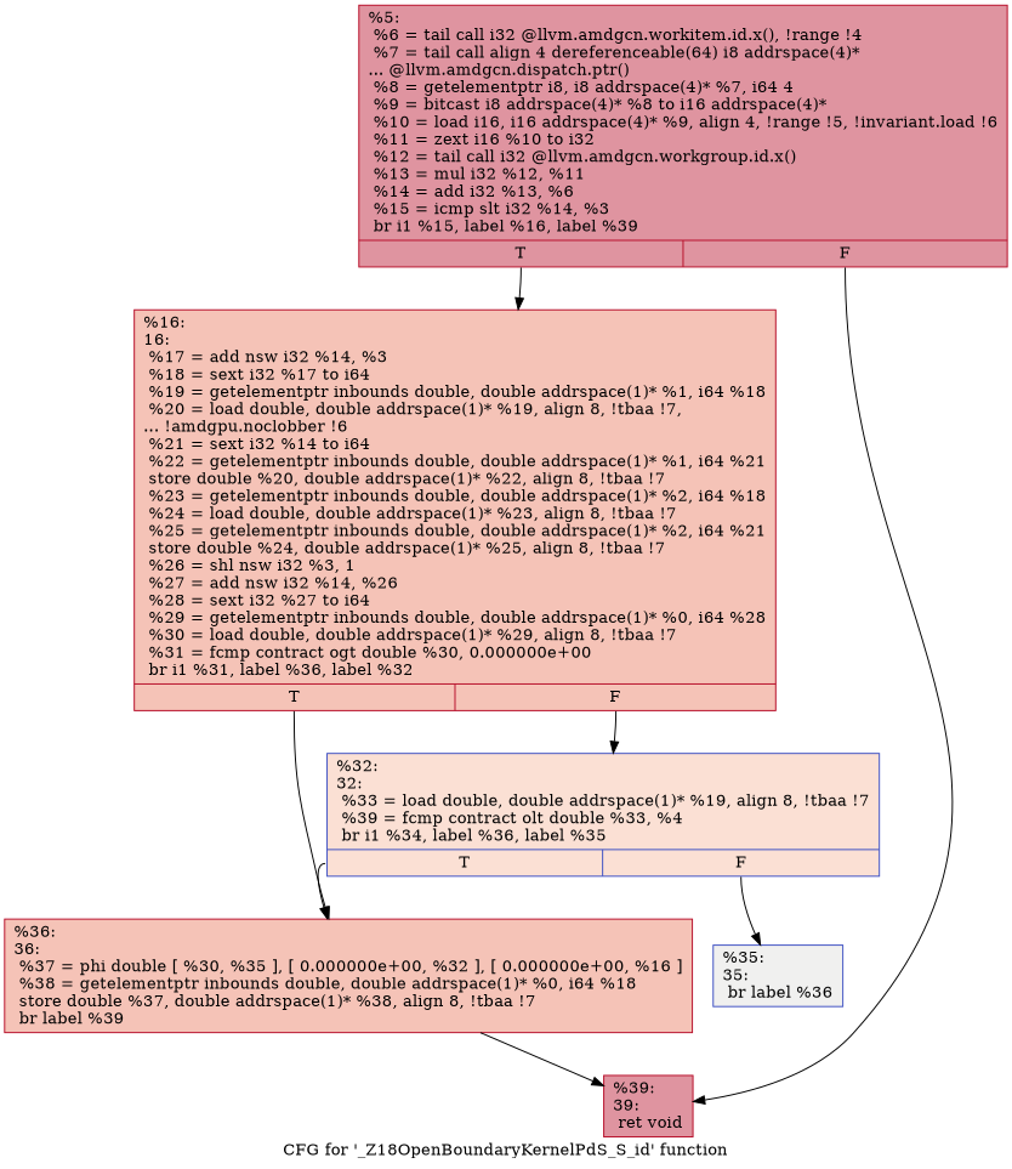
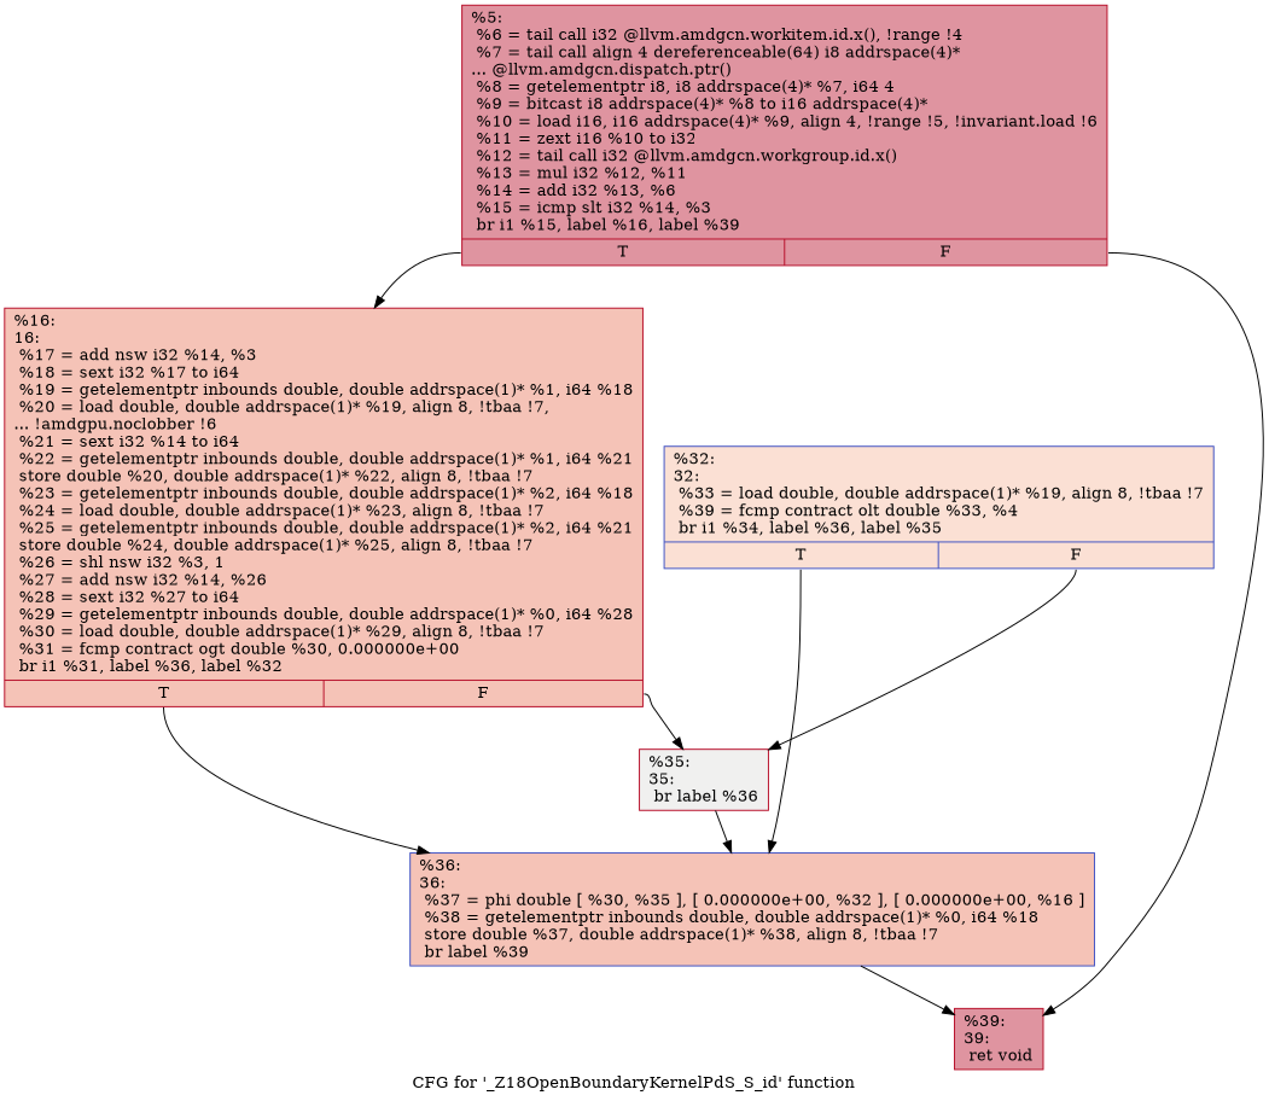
  digraph {
    label="CFG for '_Z18OpenBoundaryKernelPdS_S_id' function"
    node [color="#b70d28ff" fillcolor="#b70d2870" shape=record style=filled]
    edge [tailport=s0]
    n1 [label="{%5:\l  %6 = tail call i32 @llvm.amdgcn.workitem.id.x(), !range !4\l  %7 = tail call align 4 dereferenceable(64) i8 addrspace(4)*\l... @llvm.amdgcn.dispatch.ptr()\l  %8 = getelementptr i8, i8 addrspace(4)* %7, i64 4\l  %9 = bitcast i8 addrspace(4)* %8 to i16 addrspace(4)*\l  %10 = load i16, i16 addrspace(4)* %9, align 4, !range !5, !invariant.load !6\l  %11 = zext i16 %10 to i32\l  %12 = tail call i32 @llvm.amdgcn.workgroup.id.x()\l  %13 = mul i32 %12, %11\l  %14 = add i32 %13, %6\l  %15 = icmp slt i32 %14, %3\l  br i1 %15, label %16, label %39\l|{<s0>T|<s1>F}}"]
    n2 [fillcolor="#e8765c70" label="{%16:\l16:                                               \l  %17 = add nsw i32 %14, %3\l  %18 = sext i32 %17 to i64\l  %19 = getelementptr inbounds double, double addrspace(1)* %1, i64 %18\l  %20 = load double, double addrspace(1)* %19, align 8, !tbaa !7,\l... !amdgpu.noclobber !6\l  %21 = sext i32 %14 to i64\l  %22 = getelementptr inbounds double, double addrspace(1)* %1, i64 %21\l  store double %20, double addrspace(1)* %22, align 8, !tbaa !7\l  %23 = getelementptr inbounds double, double addrspace(1)* %2, i64 %18\l  %24 = load double, double addrspace(1)* %23, align 8, !tbaa !7\l  %25 = getelementptr inbounds double, double addrspace(1)* %2, i64 %21\l  store double %24, double addrspace(1)* %25, align 8, !tbaa !7\l  %26 = shl nsw i32 %3, 1\l  %27 = add nsw i32 %14, %26\l  %28 = sext i32 %27 to i64\l  %29 = getelementptr inbounds double, double addrspace(1)* %0, i64 %28\l  %30 = load double, double addrspace(1)* %29, align 8, !tbaa !7\l  %31 = fcmp contract ogt double %30, 0.000000e+00\l  br i1 %31, label %36, label %32\l|{<s0>T|<s1>F}}"]
    n3 [label="{%39:\l39:                                               \l  ret void\l}"]
-   n4 [fillcolor="#e8765c70" label="{%36:\l36:                                               \l  %37 = phi double [ %30, %35 ], [ 0.000000e+00, %32 ], [ 0.000000e+00, %16 ]\l  %38 = getelementptr inbounds double, double addrspace(1)* %0, i64 %18\l  store double %37, double addrspace(1)* %38, align 8, !tbaa !7\l  br label %39\l}"]
+   n4 [color="#3d50c3ff" fillcolor="#e8765c70" label="{%36:\l36:                                               \l  %37 = phi double [ %30, %35 ], [ 0.000000e+00, %32 ], [ 0.000000e+00, %16 ]\l  %38 = getelementptr inbounds double, double addrspace(1)* %0, i64 %18\l  store double %37, double addrspace(1)* %38, align 8, !tbaa !7\l  br label %39\l}"]
    n5 [color="#3d50c3ff" fillcolor="#f7b99e70" label="{%32:\l32:                                               \l  %33 = load double, double addrspace(1)* %19, align 8, !tbaa !7\l  %39 = fcmp contract olt double %33, %4\l  br i1 %34, label %36, label %35\l|{<s0>T|<s1>F}}"]
-   n6 [color="#3d50c3ff" fillcolor="#dedcdb70" label="{%35:\l35:                                               \l  br label %36\l}"]
+   n6 [fillcolor="#dedcdb70" label="{%35:\l35:                                               \l  br label %36\l}"]
    n1 -> n2
    n1 -> n3 [tailport=s1]
    n2 -> n4
-   n2 -> n5 [tailport=s1]
+   n2 -> n6 [tailport=s1]
    n4 -> n3
    n5 -> n4
    n5 -> n6 [tailport=s1]
+   n6 -> n4
  }
